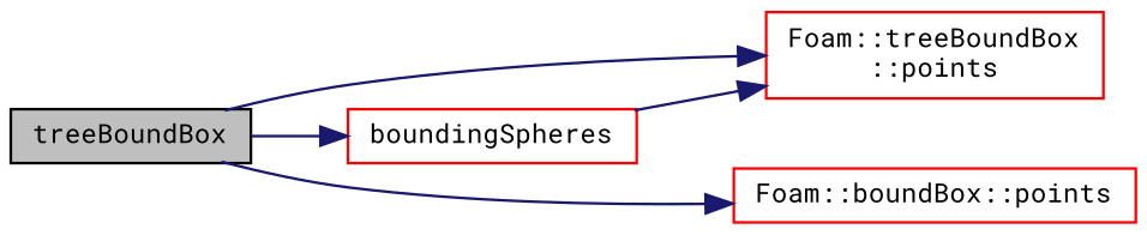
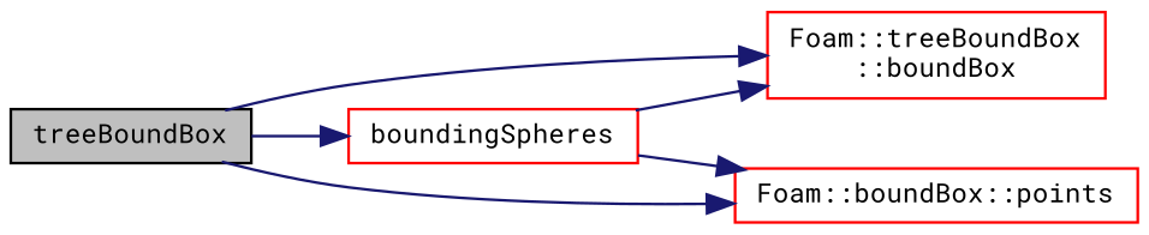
  digraph {
    fontname="Roboto Mono"
    rankdir=LR
    node [color=red fontname="Roboto Mono" fontsize=10 shape=record]
    edge [color=midnightblue fontname="Roboto Mono" fontsize=10 labelfontname=FreeSans labelfontsize=10 style=solid]
    n1 [color=black fillcolor=grey75 fontcolor=black height=0.2 label=treeBoundBox style=filled width=0.4]
    n2 [height=0.2 label=boundingSpheres width=0.4]
-   n3 [height=0.2 label="Foam::treeBoundBox\l::points" width=0.4]
+   n3 [height=0.2 label="Foam::treeBoundBox\l::boundBox" width=0.4]
    n4 [height=0.2 label="Foam::boundBox::points" width=0.4]
    n1 -> n2
    n1 -> n3
    n1 -> n4
    n2 -> n3
+   n2 -> n4
  }
